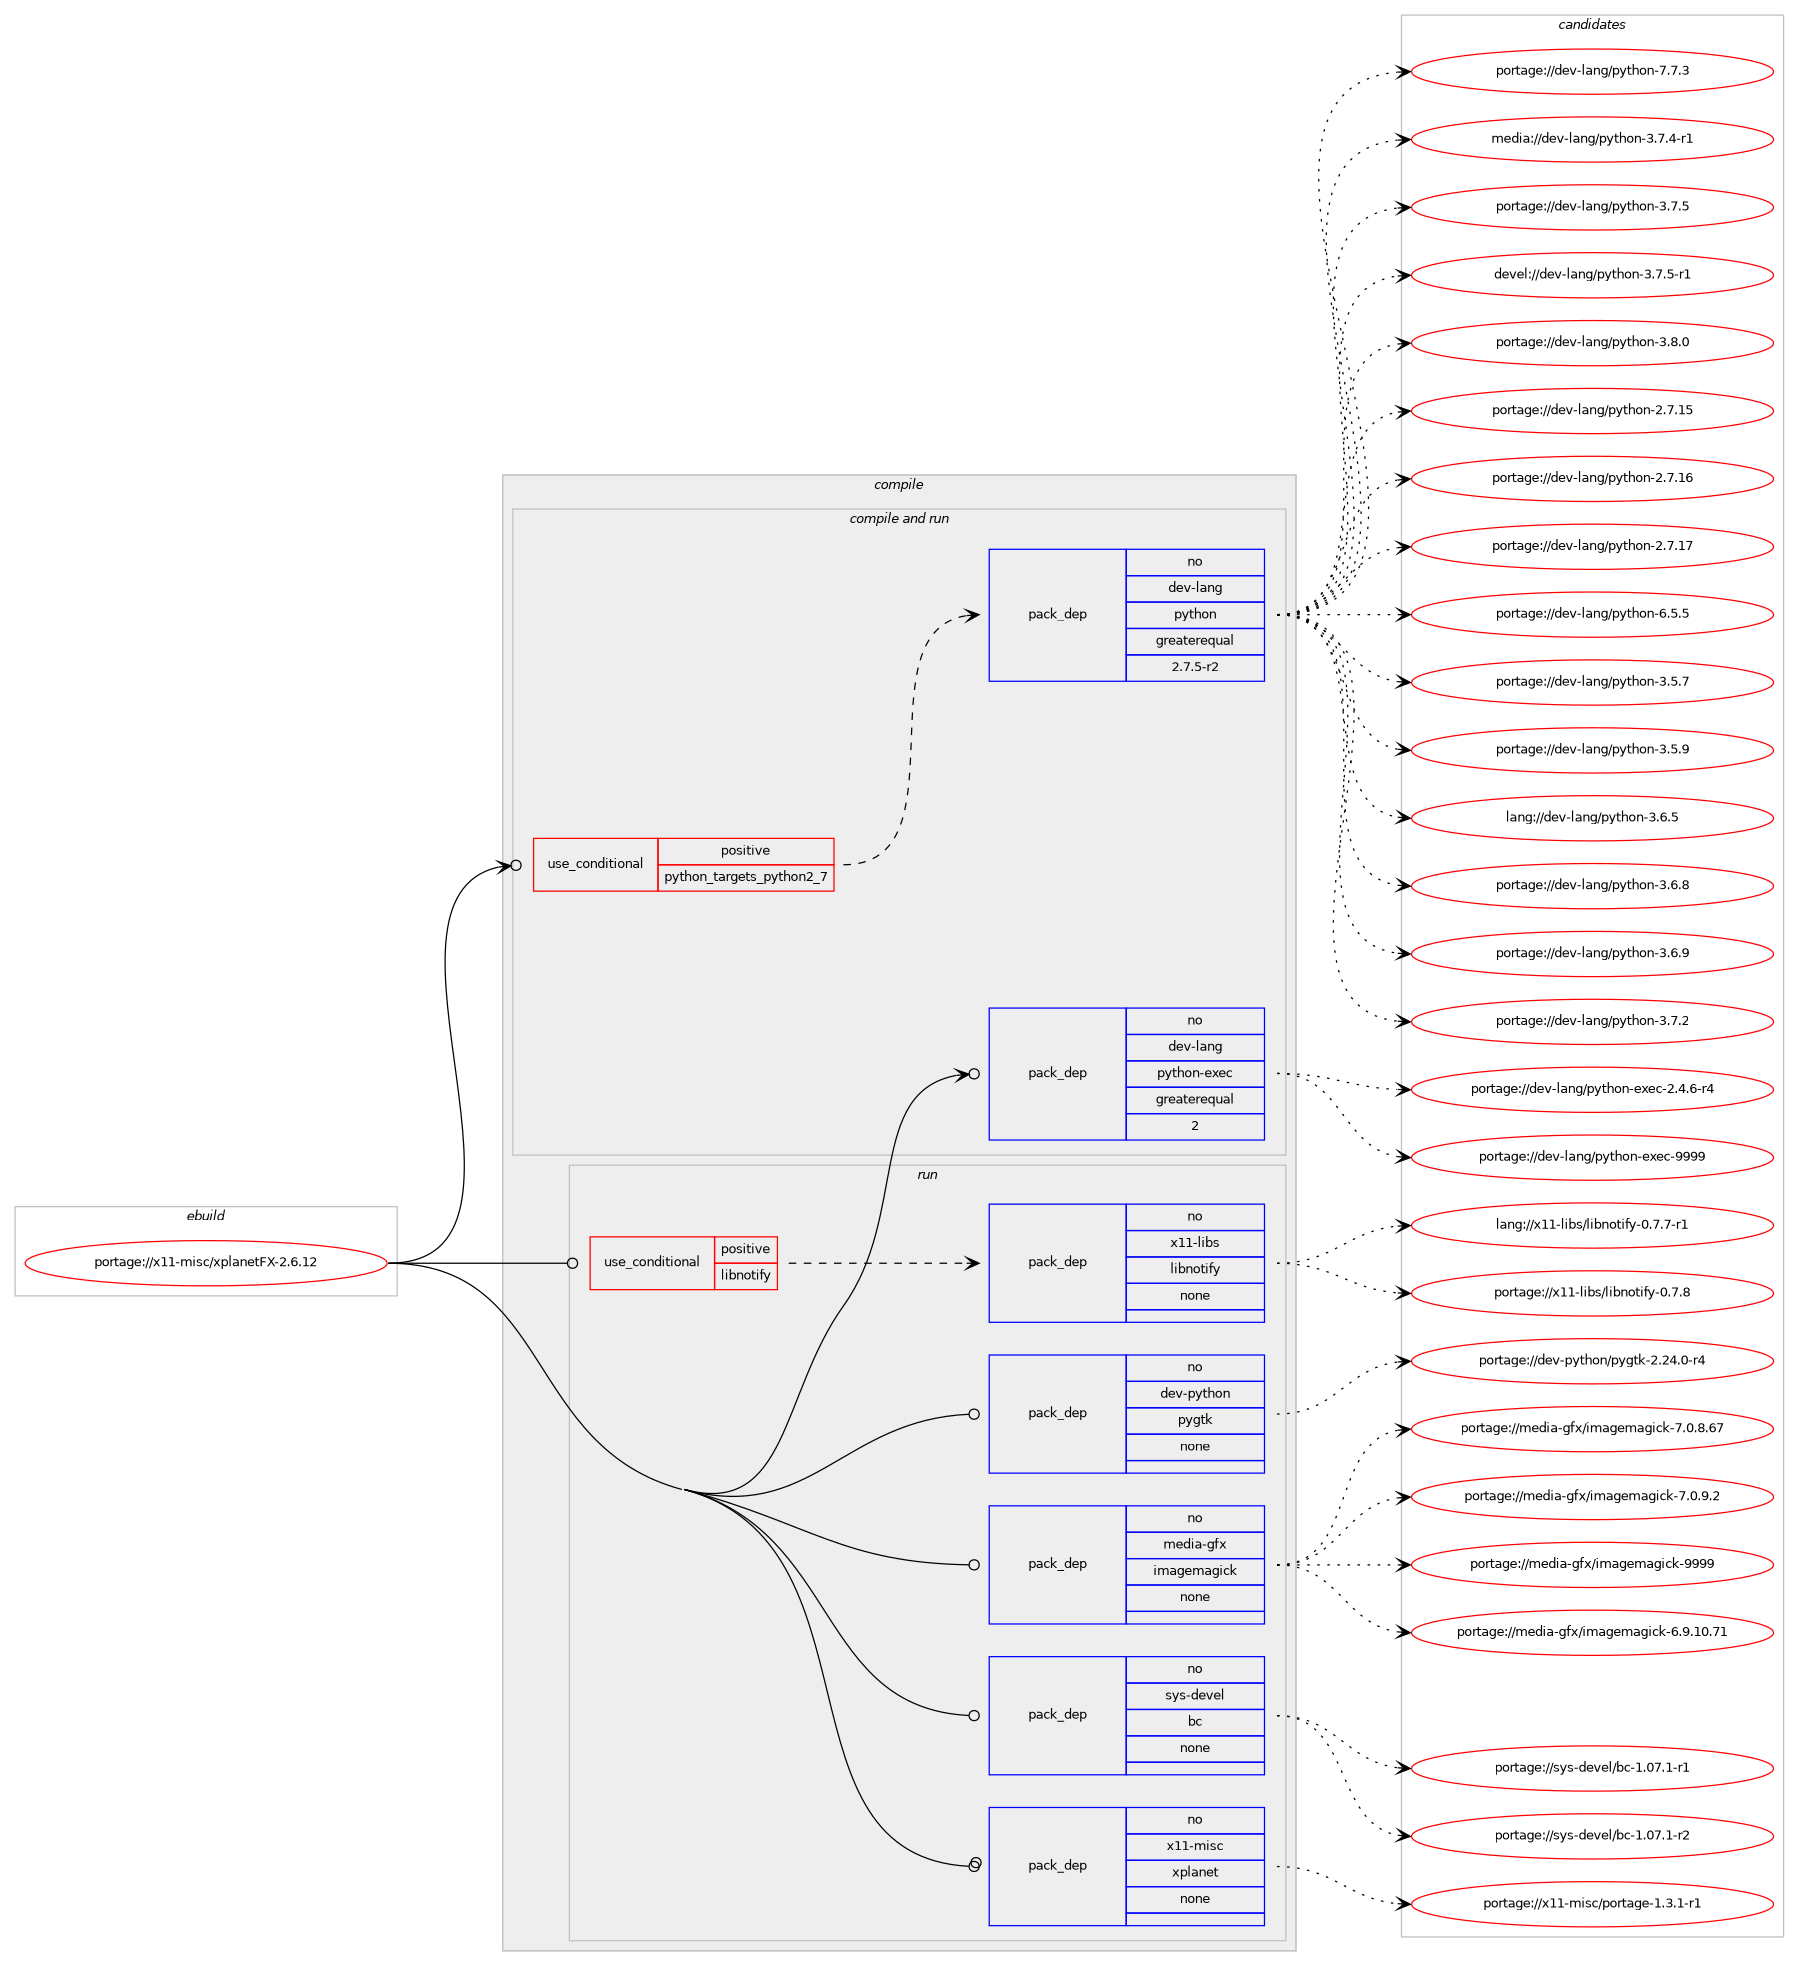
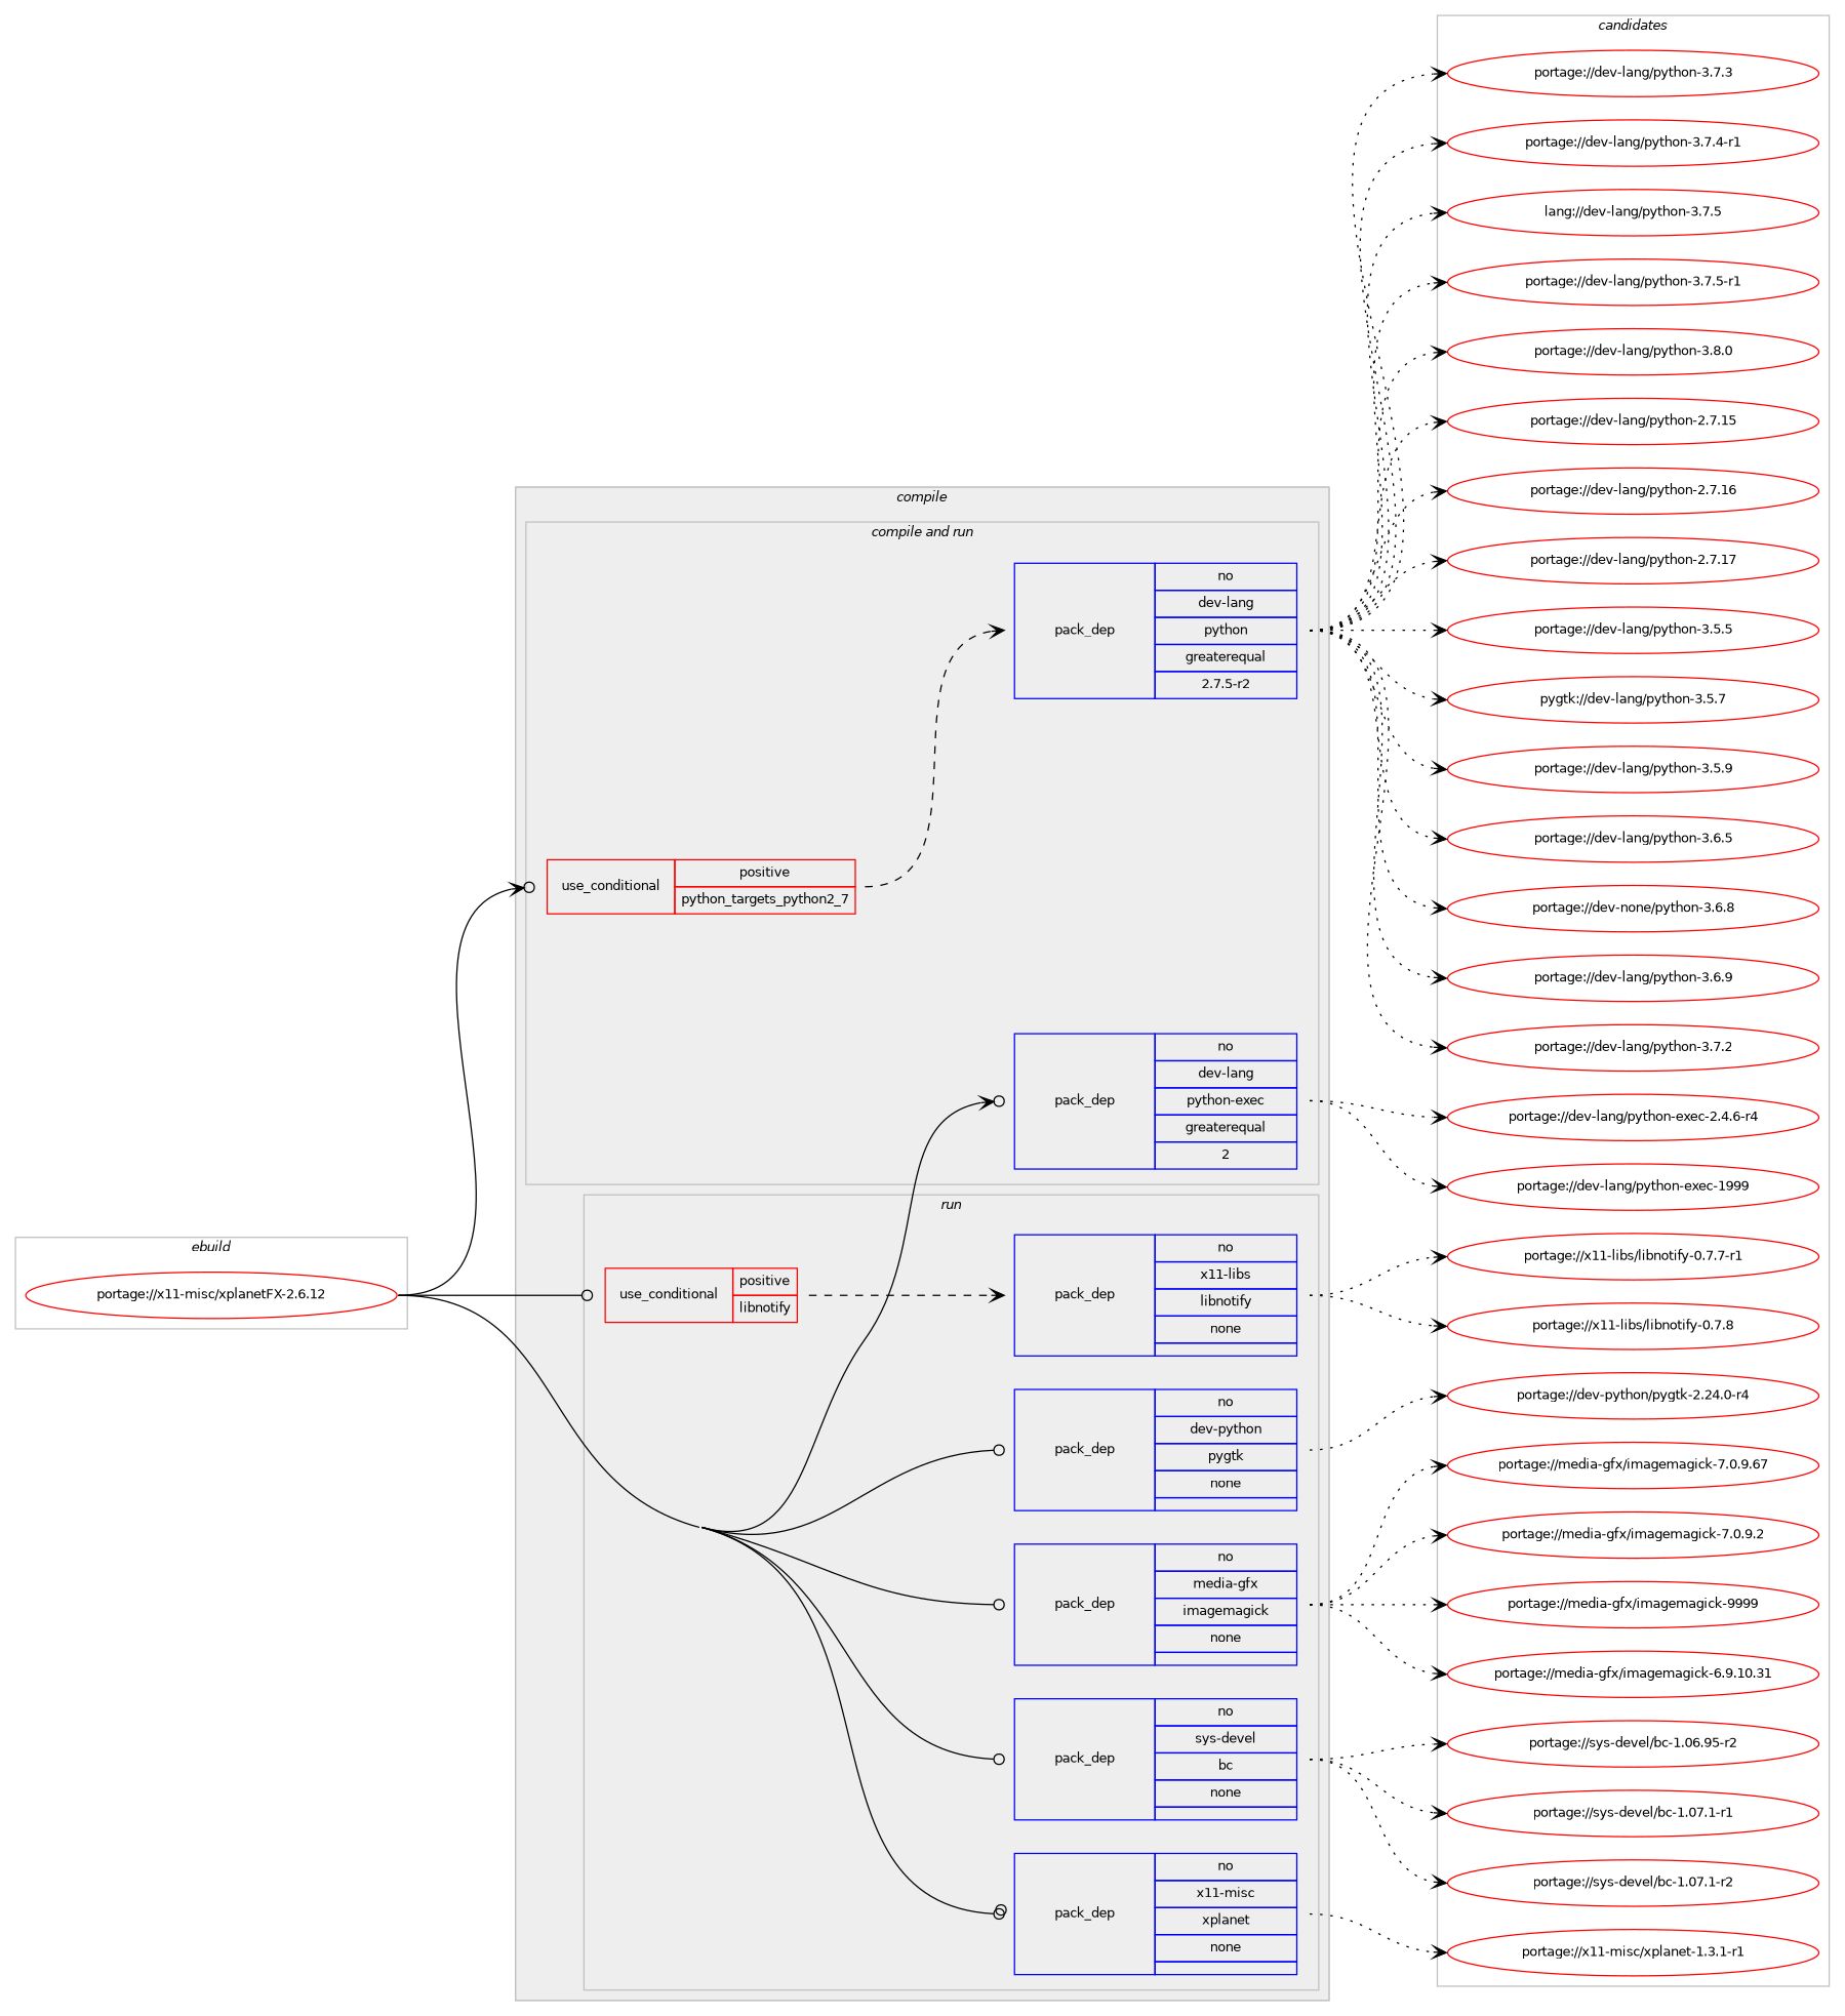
  digraph {
    compound=true
    concentrate=true
    fontname=Helvetica
    fontsize=10
    newrank=true
    rankdir=LR
    ranksep=1.5
    node [color=red fontname=Helvetica fontsize=10]
    edge [arrowhead=vee headport=w style=dotted tailport=e weight=100]
    n1 [label="portage://x11-misc/xplanetFX-2.6.12" width=4]
    n2 [color=blue label=<<TABLE BORDER="0" CELLBORDER="1" CELLSPACING="0" CELLPADDING="4" WIDTH="220"><TR><TD ROWSPAN="6" CELLPADDING="30">pack_dep</TD></TR><TR><TD WIDTH="110">no</TD></TR><TR><TD>dev-lang</TD></TR><TR><TD>python</TD></TR><TR><TD>greaterequal</TD></TR><TR><TD>2.7.5-r2</TD></TR></TABLE>> shape=none]
    n3 [label=<<TABLE BORDER="0" CELLBORDER="1" CELLSPACING="0" CELLPADDING="4"><TR><TD ROWSPAN="3" CELLPADDING="10">use_conditional</TD></TR><TR><TD>positive</TD></TR><TR><TD>python_targets_python2_7</TD></TR></TABLE>> shape=none]
    n4 [color=blue label=<<TABLE BORDER="0" CELLBORDER="1" CELLSPACING="0" CELLPADDING="4" WIDTH="220"><TR><TD ROWSPAN="6" CELLPADDING="30">pack_dep</TD></TR><TR><TD WIDTH="110">no</TD></TR><TR><TD>dev-lang</TD></TR><TR><TD>python-exec</TD></TR><TR><TD>greaterequal</TD></TR><TR><TD>2</TD></TR></TABLE>> shape=none]
    n5 [color=blue label=<<TABLE BORDER="0" CELLBORDER="1" CELLSPACING="0" CELLPADDING="4" WIDTH="220"><TR><TD ROWSPAN="6" CELLPADDING="30">pack_dep</TD></TR><TR><TD WIDTH="110">no</TD></TR><TR><TD>x11-libs</TD></TR><TR><TD>libnotify</TD></TR><TR><TD>none</TD></TR><TR><TD></TD></TR></TABLE>> shape=none]
    n6 [label=<<TABLE BORDER="0" CELLBORDER="1" CELLSPACING="0" CELLPADDING="4"><TR><TD ROWSPAN="3" CELLPADDING="10">use_conditional</TD></TR><TR><TD>positive</TD></TR><TR><TD>libnotify</TD></TR></TABLE>> shape=none]
    n7 [color=blue label=<<TABLE BORDER="0" CELLBORDER="1" CELLSPACING="0" CELLPADDING="4" WIDTH="220"><TR><TD ROWSPAN="6" CELLPADDING="30">pack_dep</TD></TR><TR><TD WIDTH="110">no</TD></TR><TR><TD>dev-python</TD></TR><TR><TD>pygtk</TD></TR><TR><TD>none</TD></TR><TR><TD></TD></TR></TABLE>> shape=none]
    n8 [color=blue label=<<TABLE BORDER="0" CELLBORDER="1" CELLSPACING="0" CELLPADDING="4" WIDTH="220"><TR><TD ROWSPAN="6" CELLPADDING="30">pack_dep</TD></TR><TR><TD WIDTH="110">no</TD></TR><TR><TD>media-gfx</TD></TR><TR><TD>imagemagick</TD></TR><TR><TD>none</TD></TR><TR><TD></TD></TR></TABLE>> shape=none]
    n9 [color=blue label=<<TABLE BORDER="0" CELLBORDER="1" CELLSPACING="0" CELLPADDING="4" WIDTH="220"><TR><TD ROWSPAN="6" CELLPADDING="30">pack_dep</TD></TR><TR><TD WIDTH="110">no</TD></TR><TR><TD>sys-devel</TD></TR><TR><TD>bc</TD></TR><TR><TD>none</TD></TR><TR><TD></TD></TR></TABLE>> shape=none]
    n10 [color=blue label=<<TABLE BORDER="0" CELLBORDER="1" CELLSPACING="0" CELLPADDING="4" WIDTH="220"><TR><TD ROWSPAN="6" CELLPADDING="30">pack_dep</TD></TR><TR><TD WIDTH="110">no</TD></TR><TR><TD>x11-misc</TD></TR><TR><TD>xplanet</TD></TR><TR><TD>none</TD></TR><TR><TD></TD></TR></TABLE>> shape=none]
    n11 [label="portage://dev-lang/python-2.7.15" width=4]
    n12 [label="portage://dev-lang/python-2.7.16" width=4]
    n13 [label="portage://dev-lang/python-2.7.17" width=4]
-   n14 [label="portage://dev-lang/python-6.5.5" width=4]
-   n15 [label="portage://dev-lang/python-3.5.7" width=4]
+   n14 [label="portage://dev-lang/python-3.5.5" width=4]
+   n15 [label="pygtk://dev-lang/python-3.5.7" width=4]
    n16 [label="portage://dev-lang/python-3.5.9" width=4]
-   n17 [label="lang://dev-lang/python-3.6.5" width=4]
-   n18 [label="portage://dev-lang/python-3.6.8" width=4]
+   n17 [label="portage://dev-lang/python-3.6.5" width=4]
+   n18 [label="portage://dev-none/python-3.6.8" width=4]
    n19 [label="portage://dev-lang/python-3.6.9" width=4]
    n20 [label="portage://dev-lang/python-3.7.2" width=4]
-   n21 [label="portage://dev-lang/python-7.7.3" width=4]
-   n22 [label="media://dev-lang/python-3.7.4-r1" width=4]
-   n23 [label="portage://dev-lang/python-3.7.5" width=4]
-   n24 [label="devel://dev-lang/python-3.7.5-r1" width=4]
+   n21 [label="portage://dev-lang/python-3.7.3" width=4]
+   n22 [label="portage://dev-lang/python-3.7.4-r1" width=4]
+   n23 [label="lang://dev-lang/python-3.7.5" width=4]
+   n24 [label="portage://dev-lang/python-3.7.5-r1" width=4]
    n25 [label="portage://dev-lang/python-3.8.0" width=4]
    n26 [label="portage://dev-lang/python-exec-2.4.6-r4" width=4]
-   n27 [label="portage://dev-lang/python-exec-9999" width=4]
-   n28 [label="lang://x11-libs/libnotify-0.7.7-r1" width=4]
+   n27 [label="portage://dev-lang/python-exec-1999" width=4]
+   n28 [label="portage://x11-libs/libnotify-0.7.7-r1" width=4]
    n29 [label="portage://x11-libs/libnotify-0.7.8" width=4]
-   n30 [label="portage://media-gfx/imagemagick-6.9.10.71" width=4]
-   n31 [label="portage://media-gfx/imagemagick-7.0.8.67" width=4]
+   n30 [label="portage://media-gfx/imagemagick-6.9.10.31" width=4]
+   n31 [label="portage://media-gfx/imagemagick-7.0.9.67" width=4]
    n32 [label="portage://media-gfx/imagemagick-7.0.9.2" width=4]
    n33 [label="portage://media-gfx/imagemagick-9999" width=4]
    n34 [label="portage://dev-python/pygtk-2.24.0-r4" width=4]
+   n35 [label="portage://sys-devel/bc-1.06.95-r2" width=4]
    n36 [label="portage://sys-devel/bc-1.07.1-r1" width=4]
    n37 [label="portage://sys-devel/bc-1.07.1-r2" width=4]
-   n38 [label="portage://x11-misc/portage-1.3.1-r1" width=4]
+   n38 [label="portage://x11-misc/xplanet-1.3.1-r1" width=4]
    subgraph cluster_1 {
      color=gray
      label=<<i>ebuild</i>>
      rank=same
      n1
    }
    subgraph cluster_2 {
      color=gray
      label=<<i>dependencies</i>>
      subgraph cluster_3 {
        color=gray
        fillcolor="#eeeeee"
        label=<<i>compile</i>>
        style=filled
      }
      subgraph cluster_4 {
        color=gray
        fillcolor="#eeeeee"
        label=<<i>compile and run</i>>
        style=filled
        subgraph sub_5 {
          color=gray
          fillcolor="#eeeeee"
          label=<<i>compile and run</i>>
          style=filled
          n3
          subgraph sub_6 {
            color=gray
            fillcolor="#eeeeee"
            label=<<i>compile and run</i>>
            style=filled
            n2
          }
        }
        subgraph sub_7 {
          color=gray
          fillcolor="#eeeeee"
          label=<<i>compile and run</i>>
          style=filled
          n4
        }
      }
      subgraph cluster_8 {
        color=gray
        fillcolor="#eeeeee"
        label=<<i>run</i>>
        style=filled
        subgraph sub_9 {
          color=gray
          fillcolor="#eeeeee"
          label=<<i>run</i>>
          style=filled
          n6
          subgraph sub_10 {
            color=gray
            fillcolor="#eeeeee"
            label=<<i>run</i>>
            style=filled
            n5
          }
        }
        subgraph sub_11 {
          color=gray
          fillcolor="#eeeeee"
          label=<<i>run</i>>
          style=filled
          n7
        }
        subgraph sub_12 {
          color=gray
          fillcolor="#eeeeee"
          label=<<i>run</i>>
          style=filled
          n8
        }
        subgraph sub_13 {
          color=gray
          fillcolor="#eeeeee"
          label=<<i>run</i>>
          style=filled
          n9
        }
        subgraph sub_14 {
          color=gray
          fillcolor="#eeeeee"
          label=<<i>run</i>>
          style=filled
          n10
        }
      }
    }
    subgraph cluster_15 {
      color=gray
      label=<<i>candidates</i>>
      rank=same
      subgraph sub_16 {
        color=black
        label=<<i>candidates</i>>
        nodesep=1
        rank=same
        n11
        n12
        n13
        n14
        n15
        n16
        n17
        n18
        n19
        n20
        n21
        n22
        n23
        n24
        n25
      }
      subgraph sub_17 {
        color=black
        label=<<i>candidates</i>>
        nodesep=1
        rank=same
        n26
        n27
      }
      subgraph sub_18 {
        color=black
        label=<<i>candidates</i>>
        nodesep=1
        rank=same
        n28
        n29
      }
      subgraph sub_19 {
        color=black
        label=<<i>candidates</i>>
        nodesep=1
        rank=same
        n30
        n31
        n32
        n33
      }
      subgraph sub_20 {
        color=black
        label=<<i>candidates</i>>
        nodesep=1
        rank=same
        n34
      }
      subgraph sub_21 {
        color=black
        label=<<i>candidates</i>>
        nodesep=1
        rank=same
+       n35
        n36
        n37
      }
      subgraph sub_22 {
        color=black
        label=<<i>candidates</i>>
        nodesep=1
        rank=same
        n38
      }
    }
    n1 -> n3 [arrowhead=odotvee style=solid weight=20]
    n1 -> n4 [arrowhead=odotvee style=solid weight=20]
    n1 -> n6 [arrowhead=odot style=solid weight=20]
    n1 -> n7 [arrowhead=odot style=solid weight=20]
    n1 -> n8 [arrowhead=odot style=solid weight=20]
    n1 -> n9 [arrowhead=odot style=solid weight=20]
    n1 -> n10 [arrowhead=odot style=solid weight=20]
    n2 -> n11
    n2 -> n12
    n2 -> n13
    n2 -> n14
    n2 -> n15
    n2 -> n16
    n2 -> n17
    n2 -> n18
    n2 -> n19
    n2 -> n20
    n2 -> n21
    n2 -> n22
    n2 -> n23
    n2 -> n24
    n2 -> n25
    n3 -> n2 [style=dashed weight=20]
    n4 -> n26
    n4 -> n27
    n5 -> n28
    n5 -> n29
    n6 -> n5 [style=dashed weight=20]
    n7 -> n34
    n8 -> n30
    n8 -> n31
    n8 -> n32
    n8 -> n33
+   n9 -> n35
    n9 -> n36
    n9 -> n37
    n10 -> n38
  }
